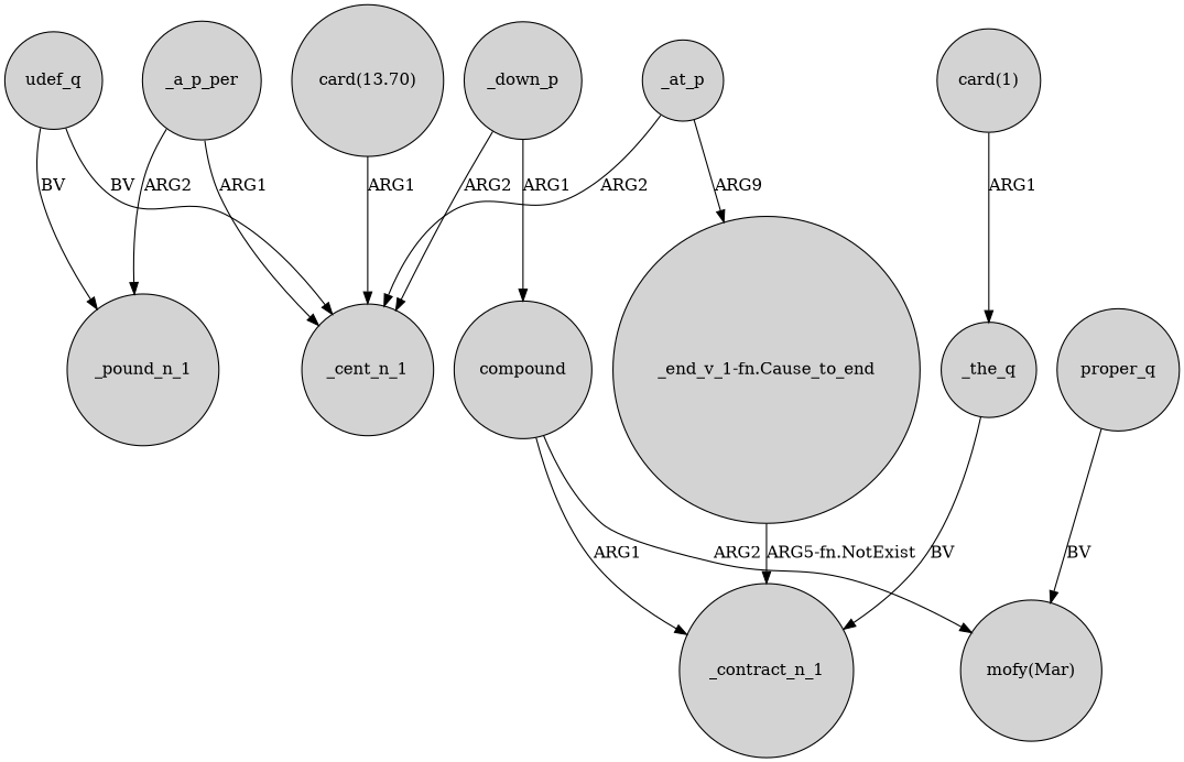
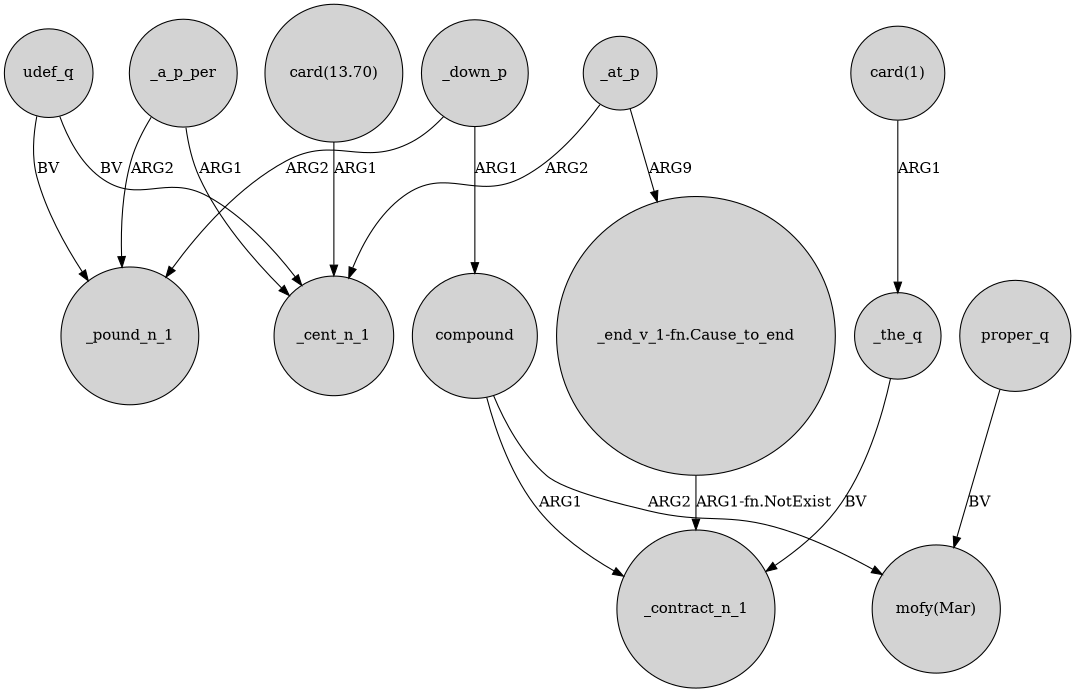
  digraph {
    node [shape=circle style=filled]
    _a_p_per
    _pound_n_1
    _cent_n_1
    _the_q
    _contract_n_1
    _down_p
    compound
    "_end_v_1-fn.Cause_to_end"
    _at_p
    "card(1)"
    "mofy(Mar)"
    n12 [label="card(13.70)"]
    udef_q
    proper_q
    _a_p_per -> _pound_n_1 [label=ARG2]
    _a_p_per -> _cent_n_1 [label=ARG1]
    _the_q -> _contract_n_1 [label=BV]
-   _down_p -> _cent_n_1 [label=ARG2]
+   _down_p -> _pound_n_1 [label=ARG2]
    _down_p -> compound [label=ARG1]
    compound -> _contract_n_1 [label=ARG1]
    compound -> "mofy(Mar)" [label=ARG2]
-   "_end_v_1-fn.Cause_to_end" -> _contract_n_1 [label="ARG5-fn.NotExist"]
+   "_end_v_1-fn.Cause_to_end" -> _contract_n_1 [label="ARG1-fn.NotExist"]
    _at_p -> _cent_n_1 [label=ARG2]
    _at_p -> "_end_v_1-fn.Cause_to_end" [label=ARG9]
    "card(1)" -> _the_q [label=ARG1]
    n12 -> _cent_n_1 [label=ARG1]
    udef_q -> _pound_n_1 [label=BV]
    udef_q -> _cent_n_1 [label=BV]
    proper_q -> "mofy(Mar)" [label=BV]
  }
